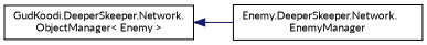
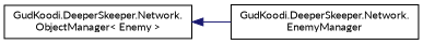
  digraph {
    rankdir=LR
    fontname=Lato
    node [color=black fillcolor=white fontname=Lato fontsize=10 shape=record style=filled]
    n1 [height=0.2 label="GudKoodi.DeeperSkeeper.Network.\lObjectManager\< Enemy \>" width=0.4]
-   n2 [height=0.2 label="Enemy.DeeperSkeeper.Network.\lEnemyManager" width=0.4]
+   n2 [height=0.2 label="GudKoodi.DeeperSkeeper.Network.\lEnemyManager" width=0.4]
    n1 -> n2 [color=midnightblue dir=back fontname=Lato fontsize=10 labelfontname=Helvetica labelfontsize=10 style=solid]
  }
